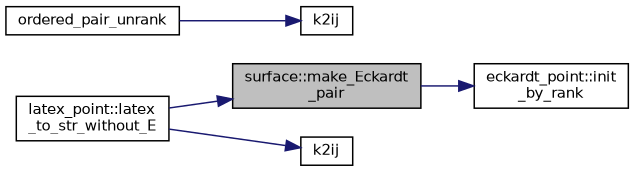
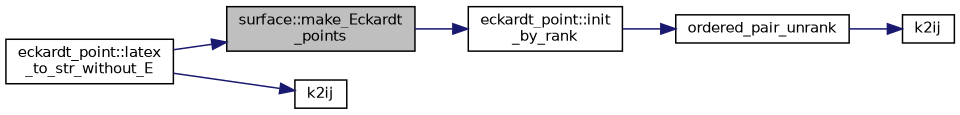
  digraph {
    rankdir=LR
    node [color=black fillcolor=white fontname=Helvetica fontsize=10 shape=record style=filled]
    edge [color=midnightblue fontname=Helvetica fontsize=10 labelfontname=Helvetica labelfontsize=10 style=solid]
-   n1 [fillcolor=grey75 fontcolor=black height=0.2 label="surface::make_Eckardt\l_pair" width=0.4]
+   n1 [fillcolor=grey75 fontcolor=black height=0.2 label="surface::make_Eckardt\l_points" width=0.4]
    n2 [height=0.2 label="eckardt_point::init\l_by_rank" width=0.4]
    n3 [height=0.2 label=ordered_pair_unrank width=0.4]
-   n4 [height=0.2 label="latex_point::latex\l_to_str_without_E" width=0.4]
+   n4 [height=0.2 label="eckardt_point::latex\l_to_str_without_E" width=0.4]
    n5 [height=0.2 label=k2ij width=0.4]
    n6 [height=0.2 label=k2ij width=0.4]
    n1 -> n2
+   n2 -> n3
    n3 -> n6
    n4 -> n1
    n4 -> n5
  }
